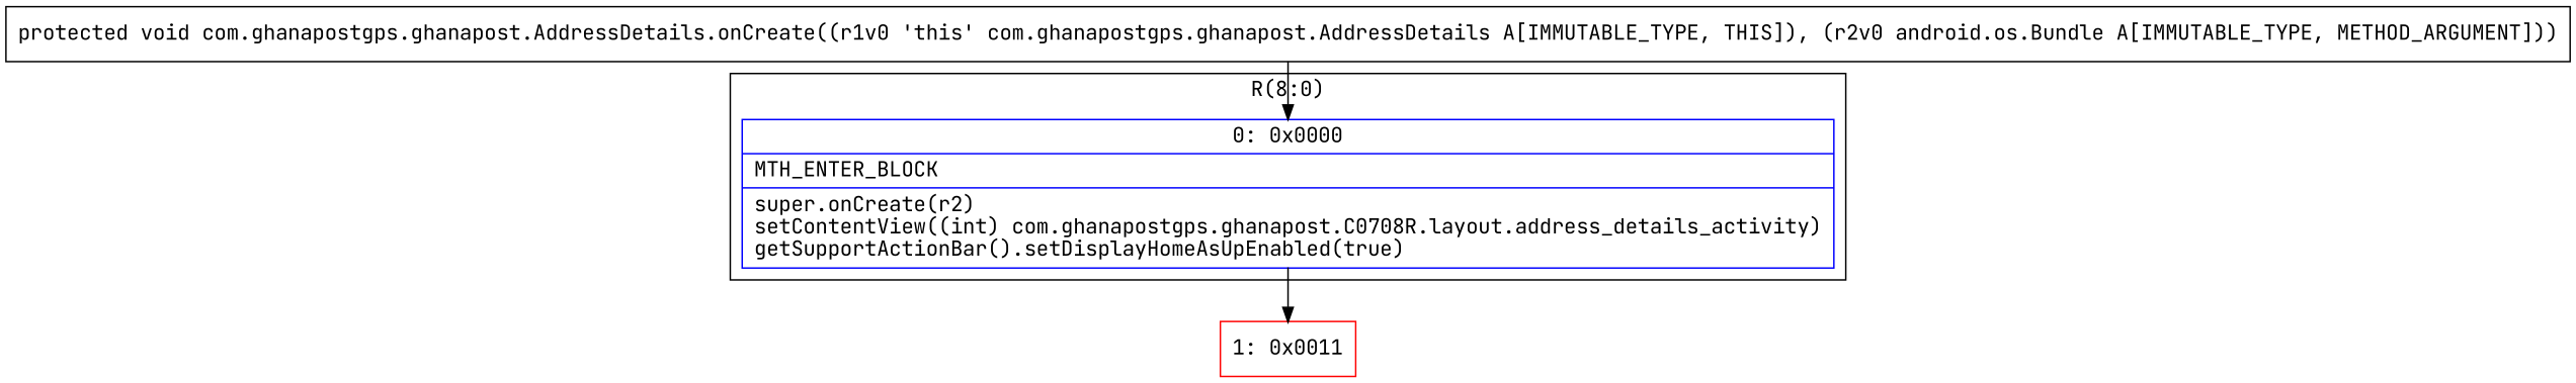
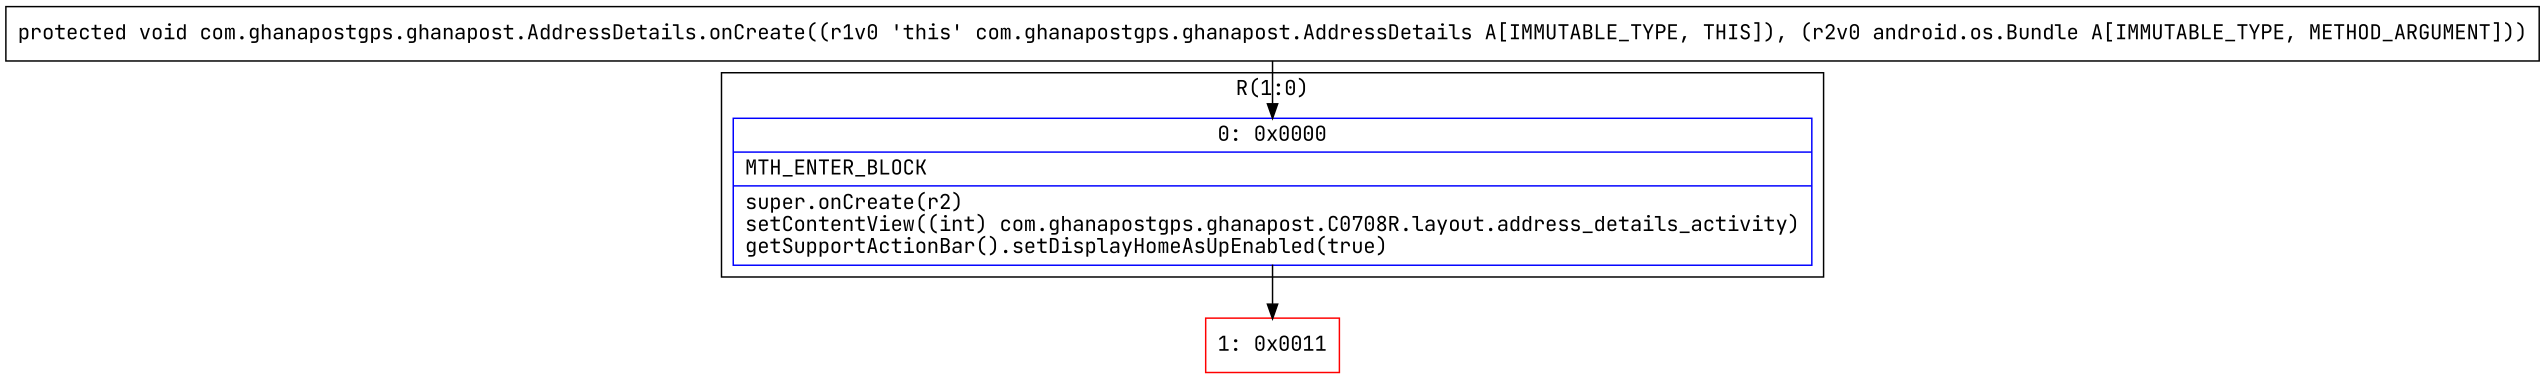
  digraph {
    fontname="JetBrains Mono"
    node [shape=record fontname="JetBrains Mono"]
    edge [fontname="JetBrains Mono"]
    n1 [color=blue label="{0\:\ 0x0000|MTH_ENTER_BLOCK\l|super.onCreate(r2)\lsetContentView((int) com.ghanapostgps.ghanapost.C0708R.layout.address_details_activity)\lgetSupportActionBar().setDisplayHomeAsUpEnabled(true)\l}"]
    n2 [color=red label="{1\:\ 0x0011}"]
    n3 [label="{protected void com.ghanapostgps.ghanapost.AddressDetails.onCreate((r1v0 'this' com.ghanapostgps.ghanapost.AddressDetails A[IMMUTABLE_TYPE, THIS]), (r2v0 android.os.Bundle A[IMMUTABLE_TYPE, METHOD_ARGUMENT])) }"]
    subgraph cluster_1 {
-     label="R(8:0)"
+     label="R(1:0)"
      n1
    }
    n1 -> n2
    n3 -> n1
  }
